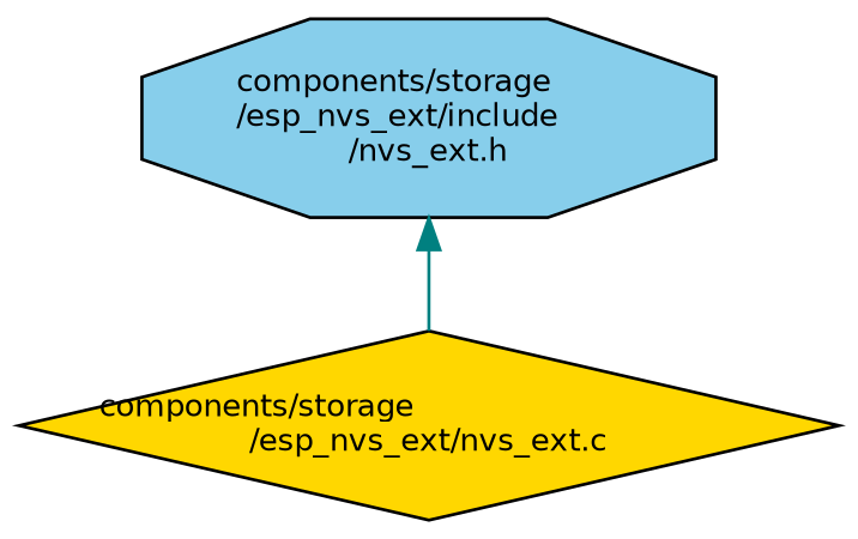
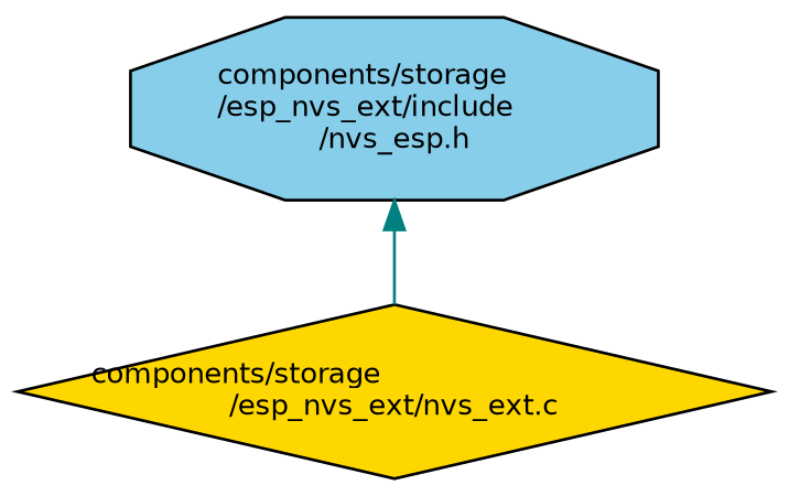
  digraph {
    node [color=black fontname=Helvetica fontsize=10 style=filled]
-   n1 [fillcolor=skyblue fontcolor=black height=0.2 label="components/storage\l/esp_nvs_ext/include\l/nvs_ext.h" shape=octagon width=0.4]
+   n1 [fillcolor=skyblue fontcolor=black height=0.2 label="components/storage\l/esp_nvs_ext/include\l/nvs_esp.h" shape=octagon width=0.4]
    n2 [fillcolor=gold height=0.2 label="components/storage\l/esp_nvs_ext/nvs_ext.c" shape=diamond width=0.4]
    n1 -> n2 [color=teal dir=back fontname=Helvetica fontsize=10 labelfontname=Helvetica labelfontsize=10 style=solid]
  }
